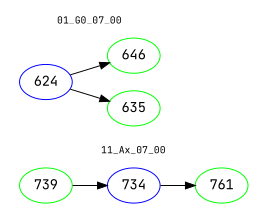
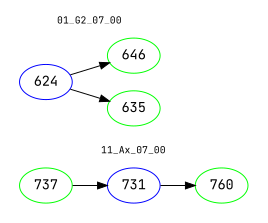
  digraph {
    fontname="JetBrains Mono"
    rankdir=LR
    node [color=green fontname="JetBrains Mono"]
    edge [color=black fontname="JetBrains Mono"]
-   n1 [label=739]
-   n2 [color=blue label=734]
-   n3 [label=761]
+   n1 [label=737]
+   n2 [color=blue label=731]
+   n3 [label=760]
    n4 [label=635]
    n5 [color=blue label=624]
    n6 [label=646]
    subgraph cluster_1 {
      color=white
      fontsize=10
      label="11_Ax_07_00"
      n1
      n2
      n3
    }
    subgraph cluster_2 {
      color=white
      fontsize=10
-     label="01_G0_07_00"
+     label="01_G2_07_00"
      n4
      n5
      n6
    }
    n1 -> n2
    n2 -> n3
    n5 -> n4
    n5 -> n6
  }
